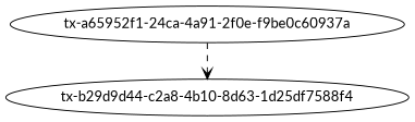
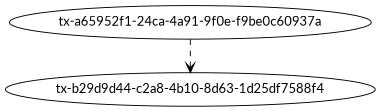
  digraph {
    fontname=Lato
    node [fontname=Lato]
-   n1 [label="tx-a65952f1-24ca-4a91-2f0e-f9be0c60937a"]
+   n1 [label="tx-a65952f1-24ca-4a91-9f0e-f9be0c60937a"]
    n2 [label="tx-b29d9d44-c2a8-4b10-8d63-1d25df7588f4"]
    n1 -> n2 [style=dashed arrowhead=vee fontname=Lato]
  }
